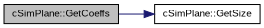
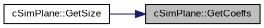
  digraph {
    rankdir=LR
    fontname="Liberation Sans"
    node [color=black fontname="Liberation Sans" fontsize=10 shape=record style=filled]
    n1 [fillcolor=grey75 fontcolor=black height=0.2 label="cSimPlane::GetCoeffs" width=0.4]
    n2 [fillcolor=white height=0.2 label="cSimPlane::GetSize" width=0.4]
-   n1 -> n2 [color=midnightblue fontname="Liberation Sans" fontsize=10 labelfontname=Helvetica labelfontsize=10 style=solid]
+   n2 -> n1 [color=midnightblue fontname="Liberation Sans" fontsize=10 labelfontname=Helvetica labelfontsize=10 style=solid]
  }
